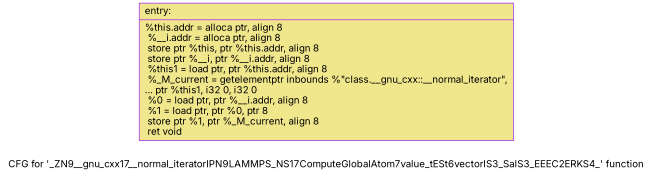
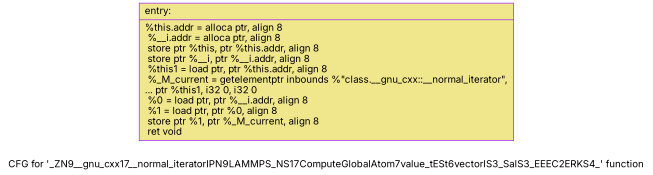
  digraph {
    label="CFG for '_ZN9__gnu_cxx17__normal_iteratorIPN9LAMMPS_NS17ComputeGlobalAtom7value_tESt6vectorIS3_SaIS3_EEEC2ERKS4_' function"
    fontname=Inter
-   n1 [color=purple fillcolor=khaki fontname=Inter label="{entry:\l|  %this.addr = alloca ptr, align 8\l  %__i.addr = alloca ptr, align 8\l  store ptr %this, ptr %this.addr, align 8\l  store ptr %__i, ptr %__i.addr, align 8\l  %this1 = load ptr, ptr %this.addr, align 8\l  %_M_current = getelementptr inbounds %\"class.__gnu_cxx::__normal_iterator\",\l... ptr %this1, i32 0, i32 0\l  %0 = load ptr, ptr %__i.addr, align 8\l  %1 = load ptr, ptr %0, ptr 8\l  store ptr %1, ptr %_M_current, align 8\l  ret void\l}" shape=record style=filled]
+   n1 [color=purple fillcolor=khaki fontname=Inter label="{entry:\l|  %this.addr = alloca ptr, align 8\l  %__i.addr = alloca ptr, align 8\l  store ptr %this, ptr %this.addr, align 8\l  store ptr %__i, ptr %__i.addr, align 8\l  %this1 = load ptr, ptr %this.addr, align 8\l  %_M_current = getelementptr inbounds %\"class.__gnu_cxx::__normal_iterator\",\l... ptr %this1, i32 0, i32 0\l  %0 = load ptr, ptr %__i.addr, align 8\l  %1 = load ptr, ptr %0, align 8\l  store ptr %1, ptr %_M_current, align 8\l  ret void\l}" shape=record style=filled]
  }
